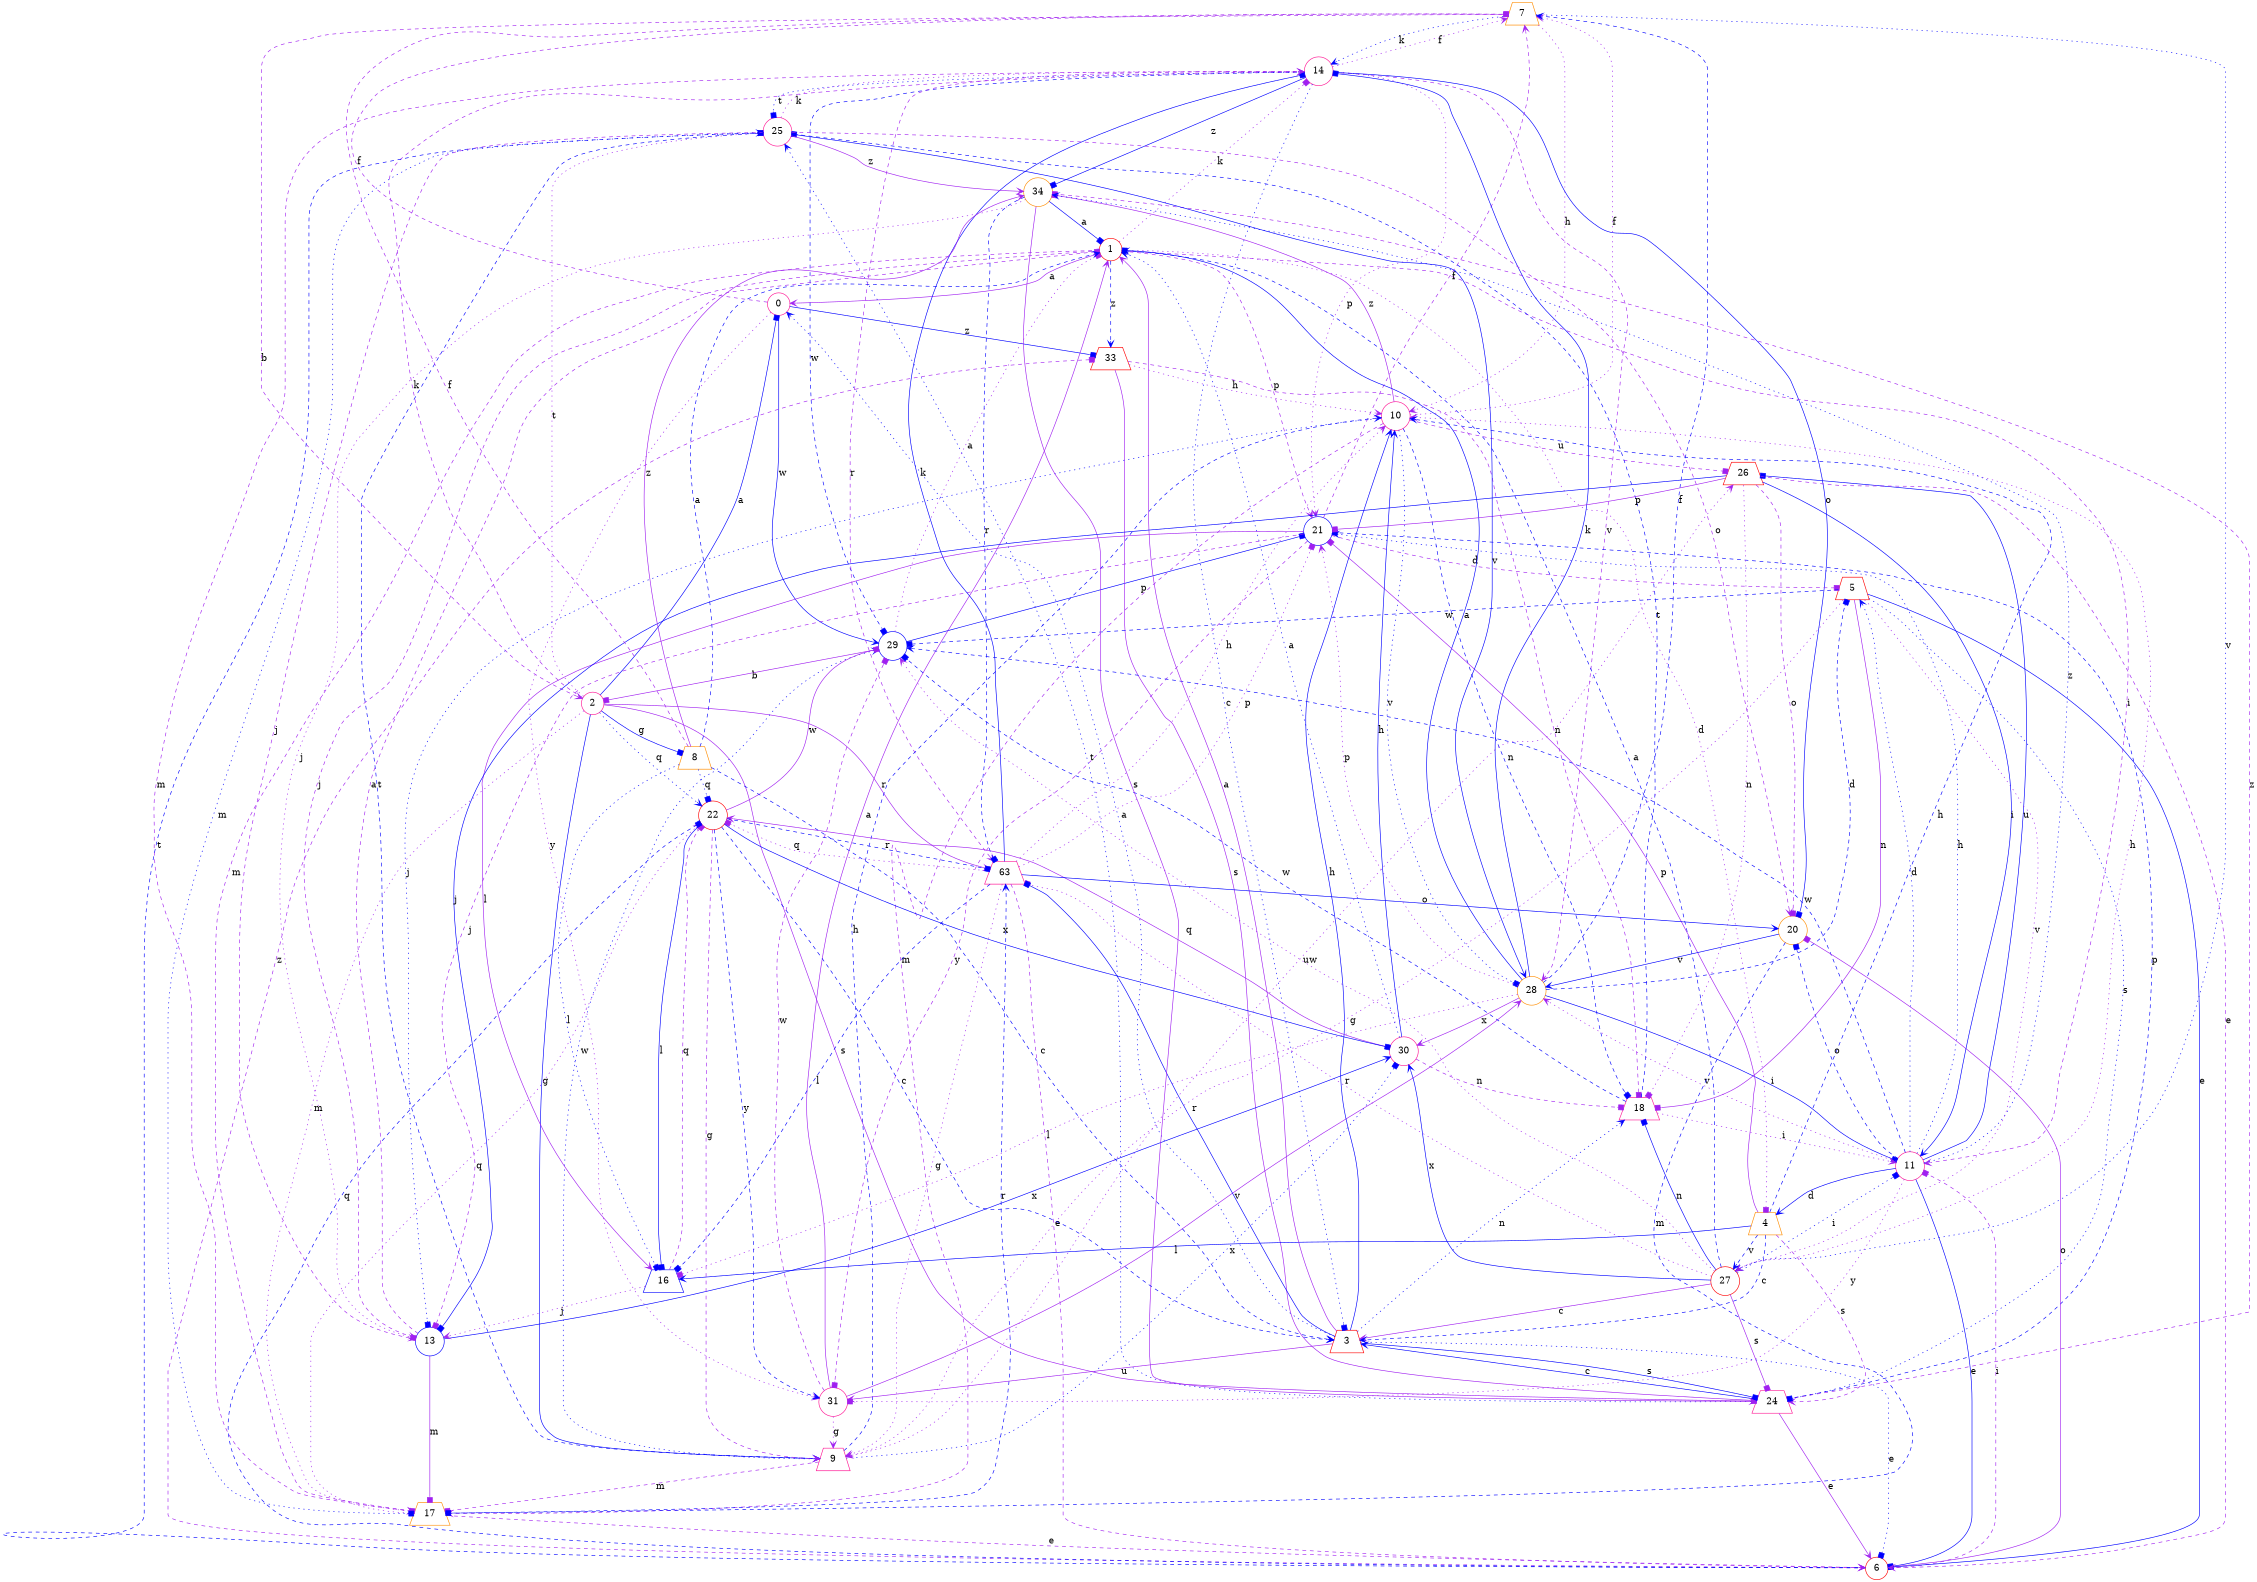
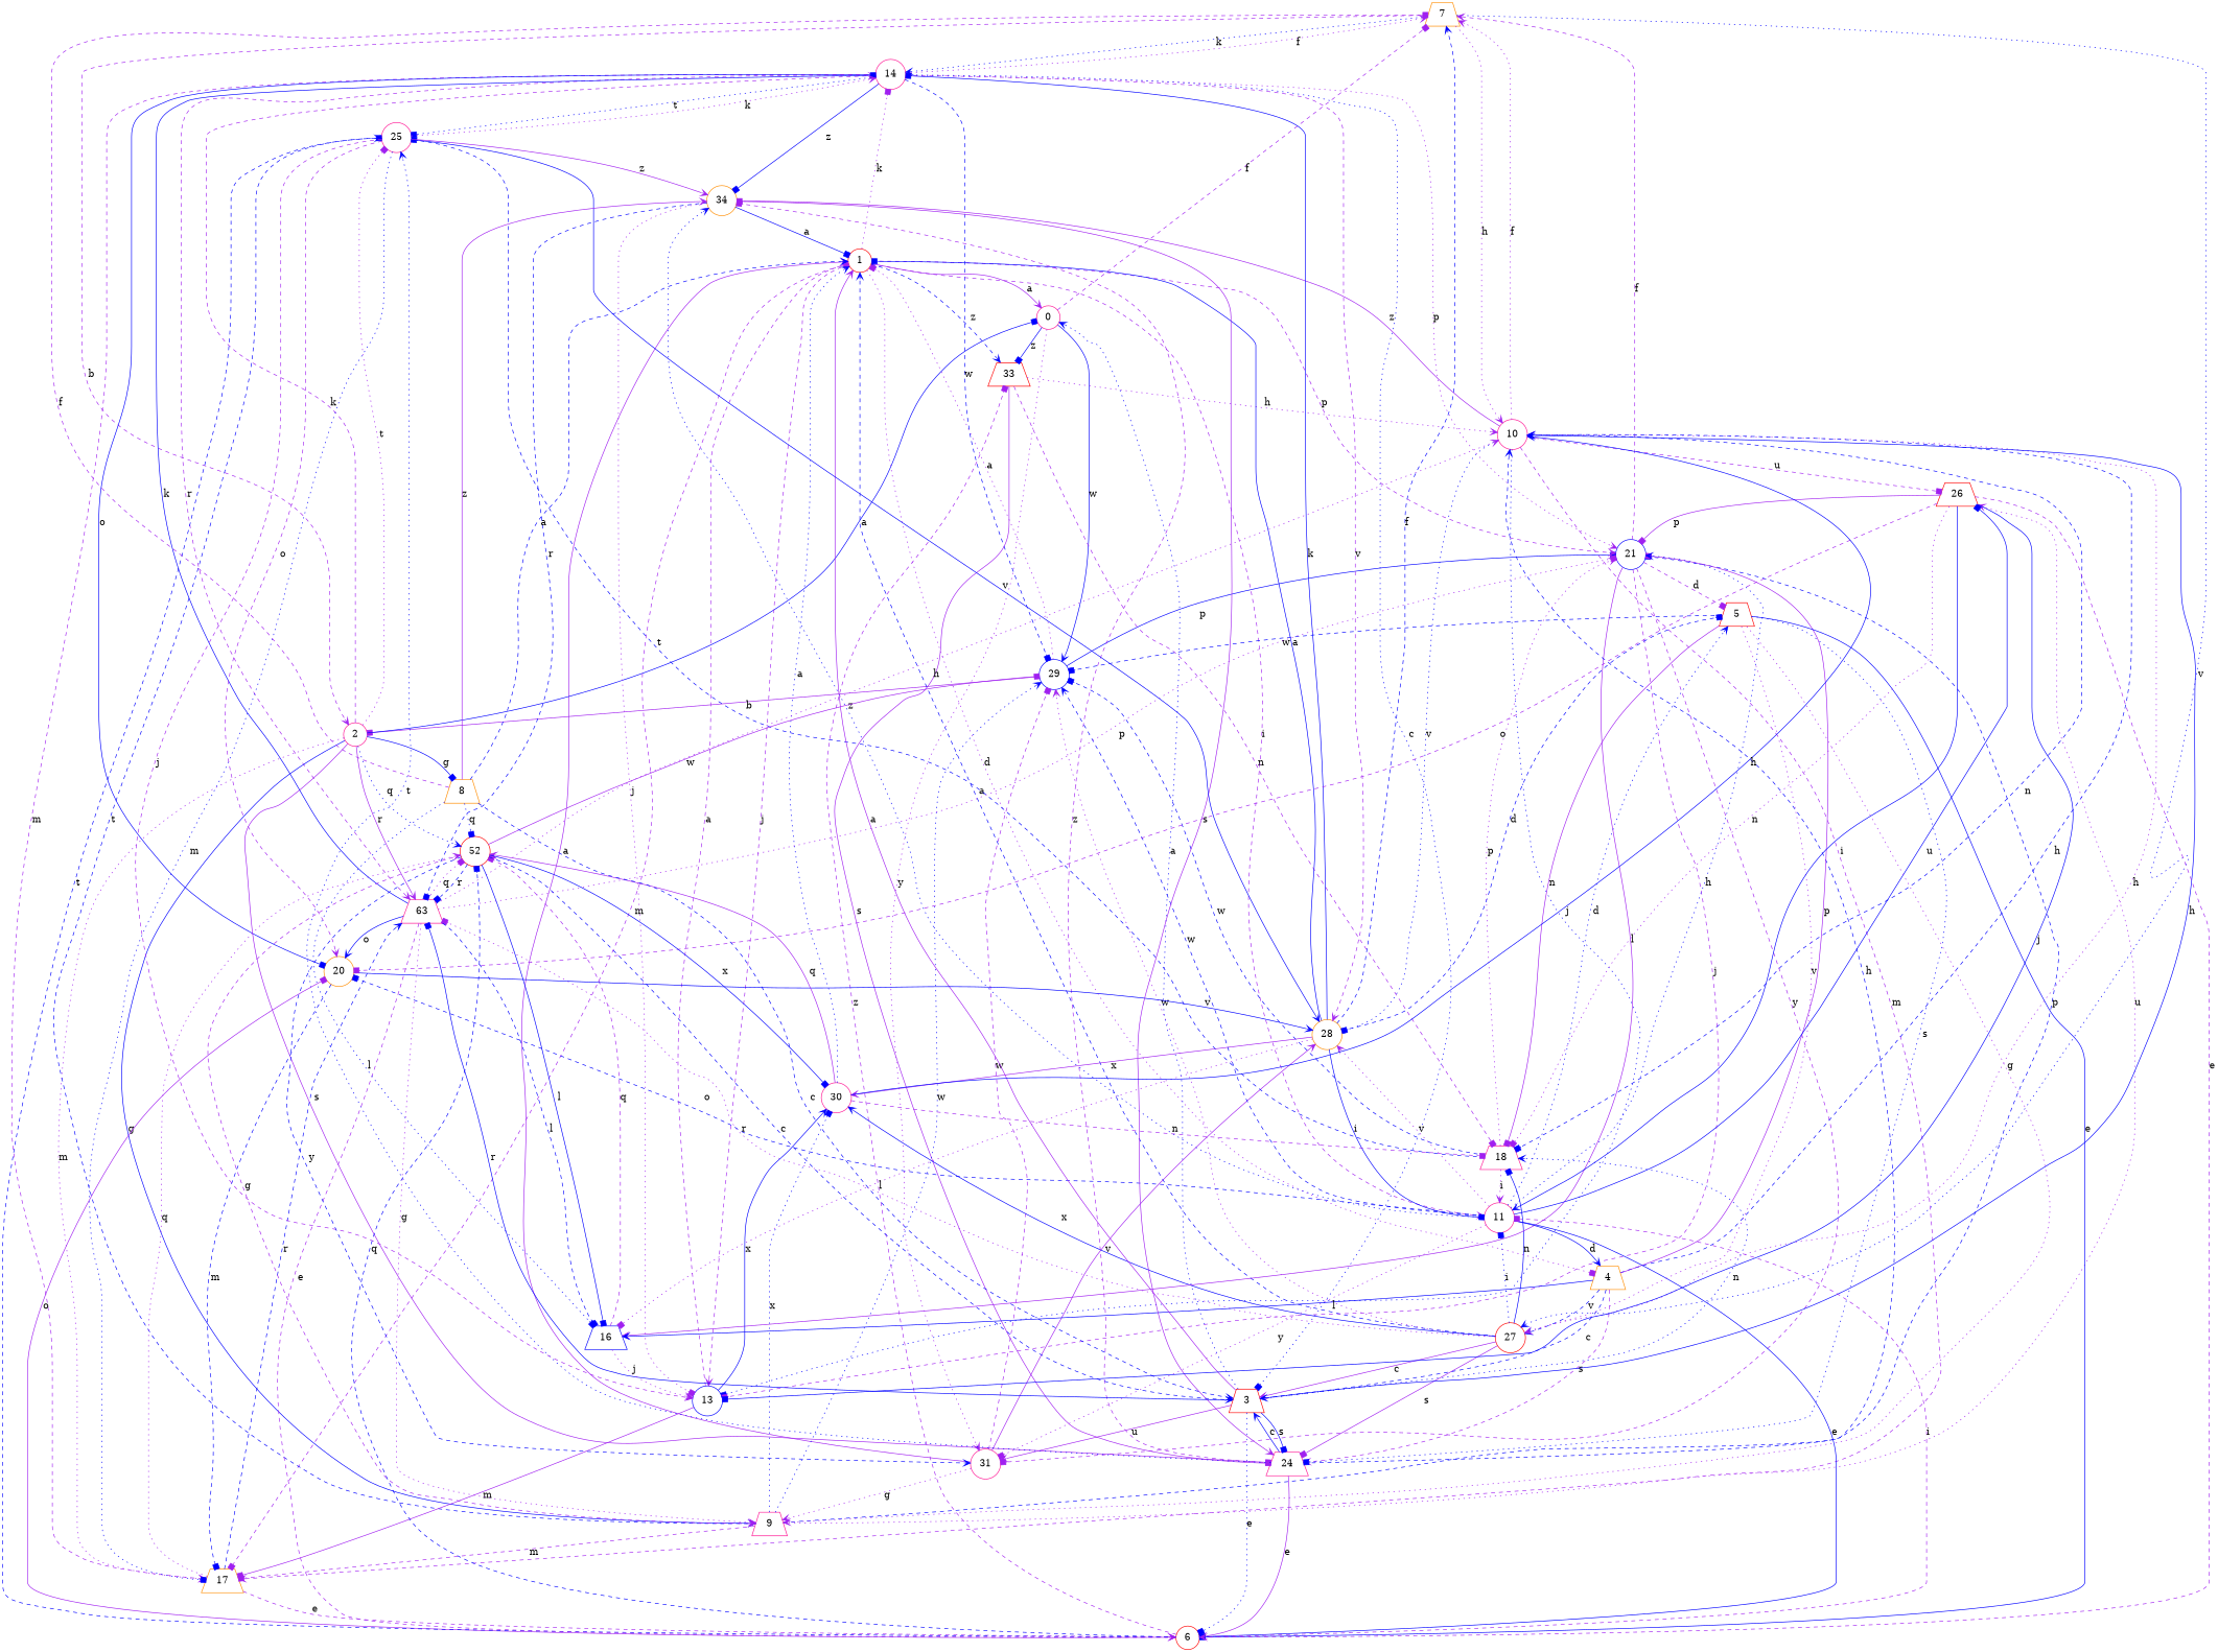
  strict digraph {
    node [color=deeppink shape=circle]
    edge [arrowhead=vee color=purple style=dashed]
    7 [color=darkorange shape=trapezium]
    0
    29 [color=blue]
    31
    33 [color=red shape=trapezium]
    14
    2
    10
    27 [color=red]
    1 [color=red]
    21 [color=blue]
    9 [shape=trapezium]
    28 [color=darkorange]
    24 [shape=trapezium]
    18 [shape=trapezium]
    4 [color=darkorange shape=trapezium]
    11
    13 [color=blue]
    17 [color=darkorange shape=trapezium]
    3 [color=red shape=trapezium]
    16 [color=blue shape=trapezium]
    6 [color=red]
    5 [color=red shape=trapezium]
    20 [color=darkorange]
    34 [color=darkorange]
    26 [color=red shape=trapezium]
    30
    n28 [label=63 shape=trapezium]
    25
-   22 [color=red]
+   22 [color=red label=52]
    8 [color=darkorange shape=trapezium]
    7 -> 14 [color=blue label=k style=dotted]
    7 -> 2 [label=b]
    7 -> 10 [label=h style=dotted]
    7 -> 27 [color=blue label=v style=dotted]
    0 -> 7 [arrowhead=box label=f]
    0 -> 29 [color=blue label=w style=solid]
    0 -> 31 [label=y style=dotted]
    0 -> 33 [arrowhead=box color=blue label=z style=solid]
    29 -> 2 [arrowhead=box label=b style=solid]
    29 -> 1 [arrowhead=box label=a style=dotted]
    29 -> 21 [arrowhead=box color=blue label=p style=solid]
    31 -> 29 [arrowhead=box label=w]
    31 -> 1 [label=a style=solid]
    31 -> 9 [label=g style=dotted]
    31 -> 28 [label=v style=solid]
    33 -> 10 [label=h style=dotted]
    33 -> 24 [arrowhead=box label=s style=solid]
    33 -> 18 [arrowhead=box label=n]
    14 -> 7 [label=f style=dotted]
    14 -> 29 [arrowhead=box color=blue label=w]
    14 -> 21 [label=p style=dotted]
    14 -> 28 [label=v]
    14 -> 17 [label=m]
    14 -> 3 [arrowhead=box color=blue label=c style=dotted]
    14 -> 20 [arrowhead=box color=blue label=o style=solid]
    14 -> 34 [arrowhead=box color=blue label=z style=solid]
    14 -> n28 [label=r]
    14 -> 25 [arrowhead=box color=blue label=t style=dotted]
    2 -> 0 [arrowhead=box color=blue label=a style=solid]
    2 -> 14 [label=k]
    2 -> 9 [color=blue label=g style=solid]
    2 -> 24 [arrowhead=box label=s style=solid]
    2 -> 17 [label=m style=dotted]
    2 -> n28 [label=r style=solid]
    2 -> 25 [arrowhead=box label=t style=dotted]
    2 -> 22 [color=blue label=q style=dotted]
    2 -> 8 [arrowhead=box color=blue label=g style=solid]
    10 -> 7 [label=f style=dotted]
    10 -> 28 [arrowhead=box color=blue label=v style=dotted]
    10 -> 18 [arrowhead=box color=blue label=n]
    10 -> 13 [arrowhead=box color=blue label=j style=dotted]
    10 -> 17 [label=m]
    10 -> 34 [arrowhead=box label=z style=solid]
    10 -> 26 [arrowhead=box label=u]
    27 -> 29 [label=w style=dotted]
    27 -> 10 [label=h style=dotted]
    27 -> 1 [color=blue label=a]
    27 -> 24 [arrowhead=box label=s style=solid]
    27 -> 18 [arrowhead=box color=blue label=n style=solid]
    27 -> 11 [arrowhead=box color=blue label=i style=dotted]
    27 -> 3 [label=c style=solid]
    27 -> 30 [color=blue label=x style=solid]
    27 -> n28 [arrowhead=box label=r style=dotted]
    1 -> 0 [label=a style=solid]
    1 -> 33 [color=blue label=z]
    1 -> 14 [arrowhead=box label=k style=dotted]
    1 -> 21 [label=p]
    1 -> 4 [arrowhead=box label=d style=dotted]
    1 -> 11 [label=i]
    1 -> 13 [label=j]
    1 -> 17 [arrowhead=box label=m]
    21 -> 7 [label=f]
    21 -> 31 [arrowhead=box label=y]
    21 -> 13 [arrowhead=box label=j]
    21 -> 16 [label=l style=solid]
    21 -> 5 [arrowhead=box label=d]
    9 -> 29 [color=blue label=w style=dotted]
    9 -> 10 [color=blue label=h]
    9 -> 17 [arrowhead=box label=m]
    9 -> 26 [label=u style=dotted]
    9 -> 30 [arrowhead=box color=blue label=x style=dotted]
    9 -> 25 [arrowhead=box color=blue label=t]
    28 -> 7 [color=blue label=f]
    28 -> 14 [arrowhead=box color=blue label=k style=solid]
    28 -> 1 [arrowhead=box color=blue label=a style=solid]
    28 -> 11 [arrowhead=box color=blue label=i style=solid]
    28 -> 16 [arrowhead=box label=l style=dotted]
    28 -> 5 [arrowhead=box color=blue label=d]
    28 -> 30 [label=x style=solid]
    24 -> 21 [arrowhead=box color=blue label=p]
    24 -> 3 [color=blue label=c style=solid]
    24 -> 6 [label=e style=solid]
    24 -> 34 [arrowhead=box label=z]
    24 -> 25 [color=blue label=t style=dotted]
    18 -> 29 [arrowhead=box color=blue label=w]
-   28 -> 21 [label=p style=dotted]
+   18 -> 21 [label=p style=dotted]
    18 -> 11 [label=i style=dotted]
    18 -> 25 [arrowhead=box color=blue label=t]
    4 -> 10 [color=blue label=h]
    4 -> 27 [color=blue label=v]
    4 -> 21 [arrowhead=box label=p style=solid]
    4 -> 24 [label=s]
    4 -> 3 [color=blue label=c]
    4 -> 16 [color=blue label=l style=solid]
    11 -> 29 [color=blue label=w]
    11 -> 31 [arrowhead=box label=y style=dotted]
    11 -> 21 [color=blue label=h style=dotted]
    11 -> 28 [label=v style=dotted]
    11 -> 4 [color=blue label=d style=solid]
    11 -> 6 [arrowhead=box color=blue label=e style=solid]
    11 -> 5 [color=blue label=d style=dotted]
    11 -> 20 [arrowhead=box color=blue label=o]
    11 -> 34 [color=blue label=z style=dotted]
    11 -> 26 [arrowhead=box color=blue label=u style=solid]
    13 -> 1 [arrowhead=box label=a]
    13 -> 17 [arrowhead=box label=m style=solid]
    13 -> 30 [color=blue label=x style=solid]
    17 -> 6 [label=e]
    17 -> n28 [color=blue label=r]
    17 -> 22 [label=q style=dotted]
    3 -> 0 [color=blue label=a style=dotted]
    3 -> 31 [label=u style=solid]
    3 -> 10 [color=blue label=h style=solid]
    3 -> 1 [label=a style=solid]
    3 -> 24 [arrowhead=box color=blue label=s style=solid]
    3 -> 18 [color=blue label=n style=dotted]
    3 -> 6 [arrowhead=box color=blue label=e style=dotted]
    3 -> n28 [arrowhead=box color=blue label=r style=solid]
    16 -> 13 [label=j style=dotted]
    16 -> 22 [arrowhead=box label=q]
    6 -> 33 [arrowhead=box label=z]
    6 -> 11 [arrowhead=box label=i]
    6 -> 20 [arrowhead=box label=o style=solid]
    6 -> 25 [color=blue label=t]
    6 -> 22 [arrowhead=box color=blue label=q]
    5 -> 29 [arrowhead=box color=blue label=w]
    5 -> 27 [label=v style=dotted]
    5 -> 9 [label=g style=dotted]
    5 -> 24 [arrowhead=box color=blue label=s style=dotted]
    5 -> 18 [arrowhead=box label=n style=solid]
    5 -> 6 [arrowhead=box color=blue label=e style=solid]
    20 -> 28 [color=blue label=v style=solid]
    20 -> 17 [arrowhead=box color=blue label=m]
    34 -> 1 [arrowhead=box color=blue label=a style=solid]
    34 -> 24 [label=s style=solid]
    34 -> 13 [arrowhead=box label=j style=dotted]
    34 -> n28 [arrowhead=box color=blue label=r]
    26 -> 21 [arrowhead=box label=p style=solid]
    26 -> 18 [arrowhead=box label=n style=dotted]
    26 -> 11 [color=blue label=i style=solid]
    26 -> 13 [arrowhead=box color=blue label=j style=solid]
    26 -> 6 [label=e]
    26 -> 20 [arrowhead=box label=o]
    30 -> 10 [color=blue label=h style=solid]
    30 -> 1 [color=blue label=a style=dotted]
    30 -> 18 [arrowhead=box label=n]
    30 -> 22 [label=q style=solid]
    n28 -> 14 [arrowhead=box color=blue label=k style=solid]
    n28 -> 10 [label=h style=dotted]
    n28 -> 21 [arrowhead=box label=p style=dotted]
    n28 -> 9 [label=g style=dotted]
    n28 -> 16 [arrowhead=box color=blue label=l]
    n28 -> 6 [label=e]
    n28 -> 20 [color=blue label=o style=solid]
    n28 -> 22 [arrowhead=box label=q style=dotted]
    25 -> 14 [label=k style=dotted]
    25 -> 28 [color=blue label=v style=solid]
    25 -> 13 [label=j]
    25 -> 17 [arrowhead=box color=blue label=m style=dotted]
    25 -> 20 [label=o]
    25 -> 34 [label=z style=solid]
    22 -> 29 [arrowhead=box label=w style=solid]
    22 -> 31 [color=blue label=y]
    22 -> 9 [label=g]
    22 -> 3 [color=blue label=c]
    22 -> 16 [arrowhead=box color=blue label=l style=solid]
    22 -> 30 [arrowhead=box color=blue label=x style=solid]
    22 -> n28 [arrowhead=box color=blue label=r]
    8 -> 7 [arrowhead=box label=f]
    8 -> 1 [color=blue label=a]
    8 -> 3 [color=blue label=c]
    8 -> 16 [arrowhead=box color=blue label=l style=dotted]
    8 -> 34 [label=z style=solid]
    8 -> 22 [arrowhead=box color=blue label=q style=dotted]
  }
